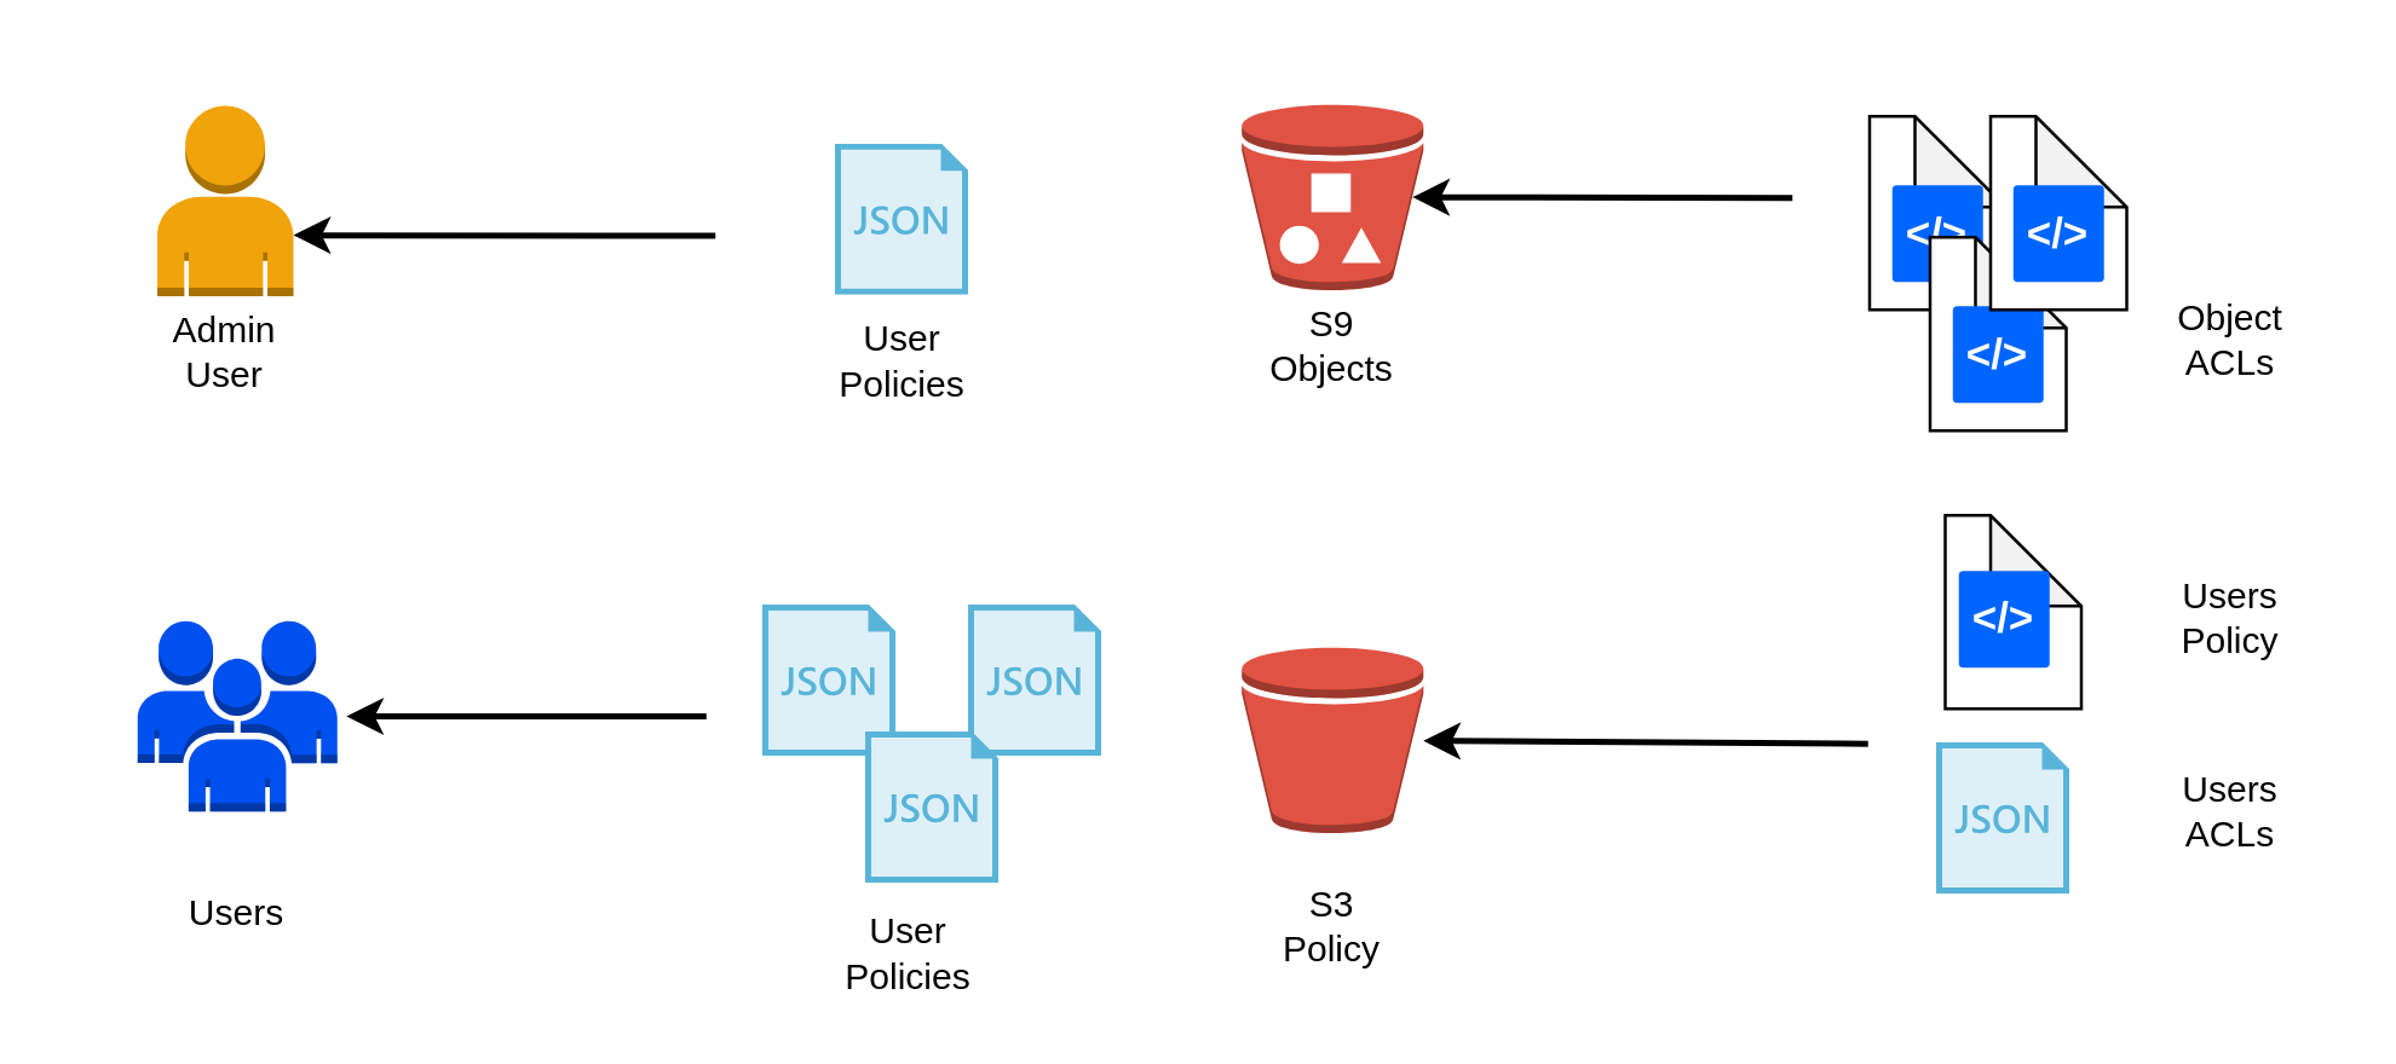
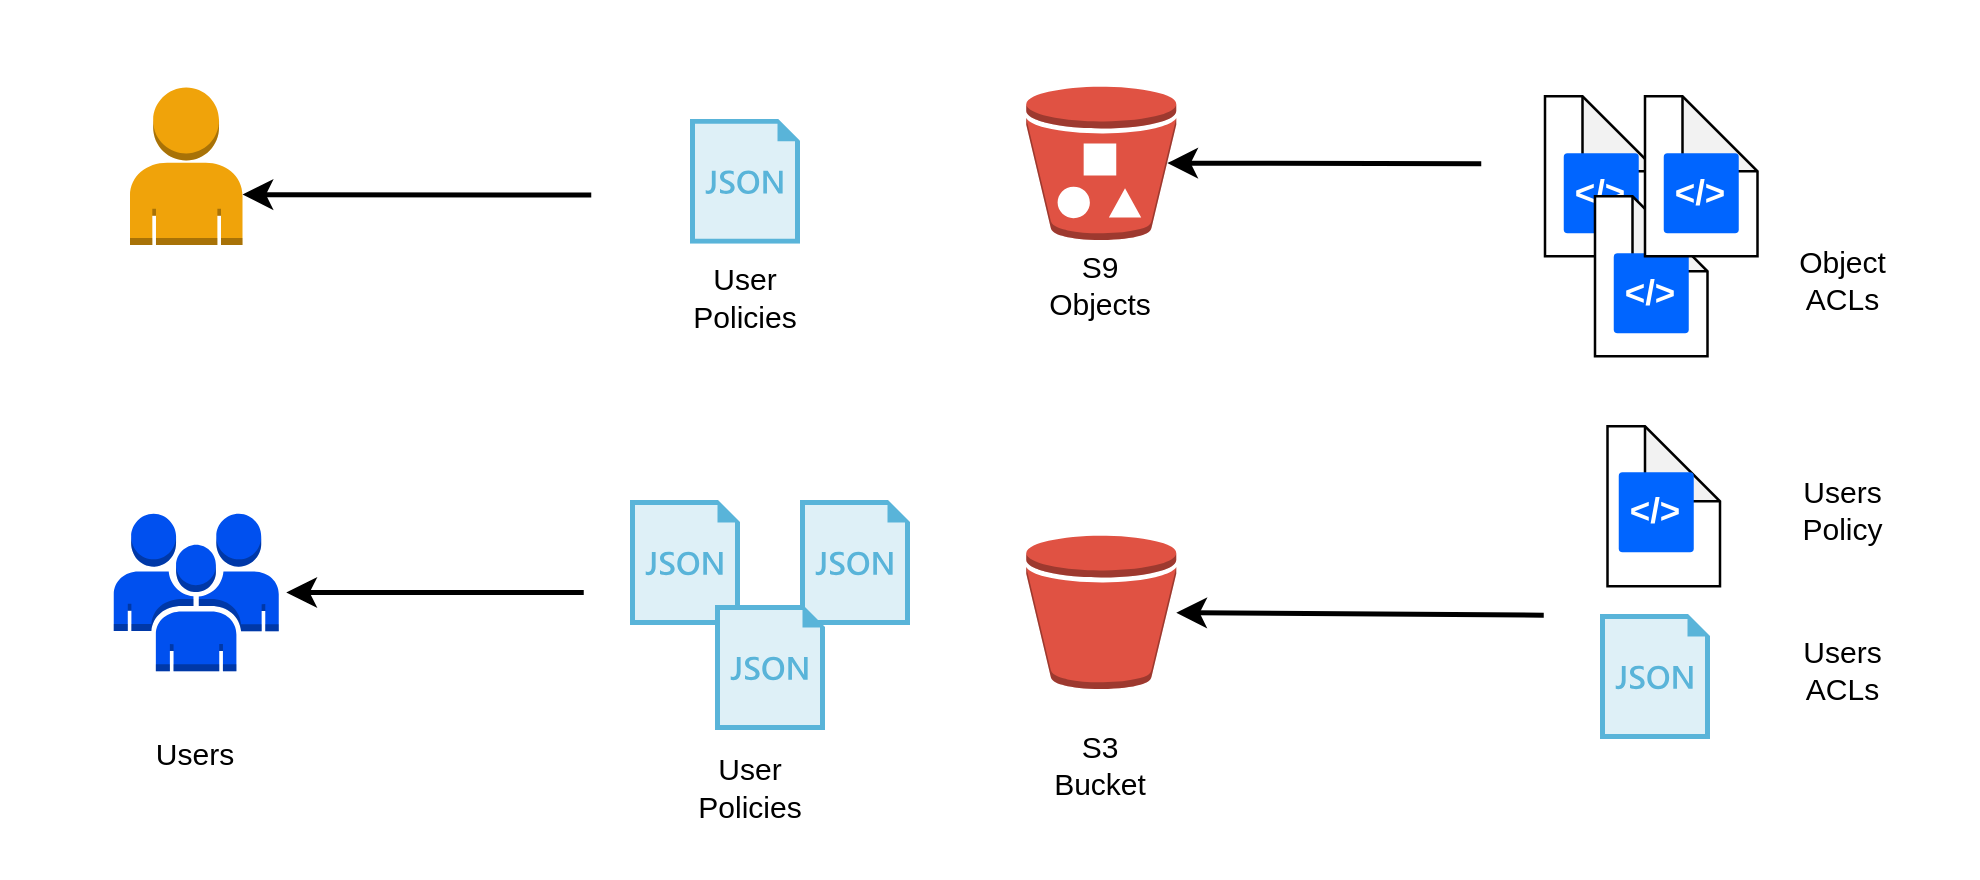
  <mxCell id="0" />
  <mxCell id="1" parent="0" />
  <mxCell id="2" value="" style="rounded=0;whiteSpace=wrap;html=1;strokeColor=#FFFFFF;" parent="1" vertex="1"><mxGeometry x="20" y="20" width="750" height="310" as="geometry" /></mxCell>
  <mxCell id="3" value="" style="outlineConnect=0;dashed=0;verticalLabelPosition=bottom;verticalAlign=top;align=center;html=1;shape=mxgraph.aws3.user;fillColor=#f0a30a;strokeColor=#BD7000;fontColor=#ffffff;" parent="1" vertex="1"><mxGeometry x="51.5" y="34.5" width="45" height="63" as="geometry" /></mxCell>
  <mxCell id="4" value="" style="outlineConnect=0;dashed=0;verticalLabelPosition=bottom;verticalAlign=top;align=center;html=1;shape=mxgraph.aws3.users;fillColor=#0050ef;strokeColor=#001DBC;fontColor=#ffffff;" parent="1" vertex="1"><mxGeometry x="45" y="205" width="66" height="63" as="geometry" /></mxCell>
  <mxCell id="5" value="" style="endArrow=classic;html=1;strokeWidth=2;entryX=1;entryY=0.68;entryDx=0;entryDy=0;entryPerimeter=0;" parent="1" target="3" edge="1"><mxGeometry width="50" height="50" relative="1" as="geometry"><mxPoint x="236" y="77.5" as="sourcePoint" /><mxPoint x="106" y="84.5" as="targetPoint" /></mxGeometry></mxCell>
  <mxCell id="6" value="" style="endArrow=classic;html=1;strokeWidth=2;exitX=0;exitY=0.5;exitDx=0;exitDy=0;exitPerimeter=0;" parent="1" edge="1"><mxGeometry width="50" height="50" relative="1" as="geometry"><mxPoint x="233" y="236.5" as="sourcePoint" /><mxPoint x="114" y="236.5" as="targetPoint" /></mxGeometry></mxCell>
  <mxCell id="7" value="User Policies" style="text;html=1;strokeColor=none;fillColor=none;align=center;verticalAlign=middle;whiteSpace=wrap;rounded=0;" parent="1" vertex="1"><mxGeometry x="278" y="108.5" width="40" height="20" as="geometry" /></mxCell>
  <mxCell id="8" value="User Policies" style="text;html=1;strokeColor=none;fillColor=none;align=center;verticalAlign=middle;whiteSpace=wrap;rounded=0;" parent="1" vertex="1"><mxGeometry x="280" y="305" width="40" height="20" as="geometry" /></mxCell>
- <mxCell id="9" value="Admin User" style="text;html=1;strokeColor=none;fillColor=none;align=center;verticalAlign=middle;whiteSpace=wrap;rounded=0;" parent="1" vertex="1"><mxGeometry x="54" y="106" width="40" height="20" as="geometry" /></mxCell>
  <mxCell id="10" value="Users" style="text;html=1;strokeColor=none;fillColor=none;align=center;verticalAlign=middle;whiteSpace=wrap;rounded=0;" parent="1" vertex="1"><mxGeometry x="58" y="292" width="40" height="20" as="geometry" /></mxCell>
  <mxCell id="11" value="" style="outlineConnect=0;dashed=0;verticalLabelPosition=bottom;verticalAlign=top;align=center;html=1;shape=mxgraph.aws3.bucket_with_objects;fillColor=#E05243;gradientColor=none;" parent="1" vertex="1"><mxGeometry x="410" y="34" width="60" height="61.5" as="geometry" /></mxCell>
  <mxCell id="12" value="" style="group" parent="1" vertex="1" connectable="0"><mxGeometry x="635" y="162" width="60" height="80" as="geometry" /></mxCell>
  <mxCell id="13" value="" style="shape=note;whiteSpace=wrap;html=1;backgroundOutline=1;darkOpacity=0.05;" parent="12" vertex="1"><mxGeometry x="7.5" y="8" width="45" height="64" as="geometry" /></mxCell>
  <mxCell id="14" value="S9 Objects" style="text;html=1;strokeColor=none;fillColor=none;align=center;verticalAlign=middle;whiteSpace=wrap;rounded=0;" parent="1" vertex="1"><mxGeometry x="420" y="104" width="40" height="20" as="geometry" /></mxCell>
  <mxCell id="15" value="" style="endArrow=classic;html=1;strokeWidth=2;entryX=0.94;entryY=0.5;entryDx=0;entryDy=0;entryPerimeter=0;" parent="1" target="11" edge="1"><mxGeometry width="50" height="50" relative="1" as="geometry"><mxPoint x="592" y="64.946" as="sourcePoint" /><mxPoint x="440" y="-10" as="targetPoint" /></mxGeometry></mxCell>
  <mxCell id="16" value="" style="aspect=fixed;html=1;points=[];align=center;image;fontSize=12;image=img/lib/mscae/Templates.svg;" parent="1" vertex="1"><mxGeometry x="276" y="47.5" width="44" height="50" as="geometry" /></mxCell>
  <mxCell id="17" value="" style="aspect=fixed;html=1;points=[];align=center;image;fontSize=12;image=img/lib/mscae/Templates.svg;" parent="1" vertex="1"><mxGeometry x="252" y="200" width="44" height="50" as="geometry" /></mxCell>
  <mxCell id="18" value="" style="aspect=fixed;html=1;points=[];align=center;image;fontSize=12;image=img/lib/mscae/Templates.svg;" parent="1" vertex="1"><mxGeometry x="320" y="200" width="44" height="50" as="geometry" /></mxCell>
  <mxCell id="19" value="" style="aspect=fixed;html=1;points=[];align=center;image;fontSize=12;image=img/lib/mscae/Templates.svg;" parent="1" vertex="1"><mxGeometry x="286" y="242" width="44" height="50" as="geometry" /></mxCell>
  <mxCell id="20" value="Object ACLs" style="text;html=1;strokeColor=none;fillColor=none;align=center;verticalAlign=middle;whiteSpace=wrap;rounded=0;" parent="1" vertex="1"><mxGeometry x="717" y="101.5" width="40" height="20" as="geometry" /></mxCell>
  <mxCell id="21" value="" style="group" vertex="1" connectable="0" parent="1"><mxGeometry x="610" y="30" width="80" height="120" as="geometry" /></mxCell>
  <mxCell id="22" value="" style="shape=note;whiteSpace=wrap;html=1;backgroundOutline=1;darkOpacity=0.05;" vertex="1" parent="21"><mxGeometry x="7.5" y="8" width="45" height="64" as="geometry" /></mxCell>
  <mxCell id="23" value="&amp;lt;/&amp;gt;" style="rounded=1;arcSize=5;fillColor=#0065FF;strokeColor=none;fontColor=#ffffff;align=center;verticalAlign=middle;whiteSpace=wrap;fontSize=14;fontStyle=1;html=1" vertex="1" parent="21"><mxGeometry x="15" y="30.8" width="30" height="32" as="geometry" /></mxCell>
  <mxCell id="24" value="" style="group" vertex="1" connectable="0" parent="21"><mxGeometry x="20" y="40" width="60" height="80" as="geometry" /></mxCell>
  <mxCell id="25" value="" style="shape=note;whiteSpace=wrap;html=1;backgroundOutline=1;darkOpacity=0.05;" vertex="1" parent="24"><mxGeometry x="7.5" y="8" width="45" height="64" as="geometry" /></mxCell>
  <mxCell id="26" value="&amp;lt;/&amp;gt;" style="rounded=1;arcSize=5;fillColor=#0065FF;strokeColor=none;fontColor=#ffffff;align=center;verticalAlign=middle;whiteSpace=wrap;fontSize=14;fontStyle=1;html=1" vertex="1" parent="24"><mxGeometry x="15" y="30.8" width="30" height="32" as="geometry" /></mxCell>
  <mxCell id="27" value="" style="group" vertex="1" connectable="0" parent="1"><mxGeometry x="650" y="30" width="60" height="80" as="geometry" /></mxCell>
  <mxCell id="28" value="" style="shape=note;whiteSpace=wrap;html=1;backgroundOutline=1;darkOpacity=0.05;" vertex="1" parent="27"><mxGeometry x="7.5" y="8" width="45" height="64" as="geometry" /></mxCell>
  <mxCell id="29" value="&amp;lt;/&amp;gt;" style="rounded=1;arcSize=5;fillColor=#0065FF;strokeColor=none;fontColor=#ffffff;align=center;verticalAlign=middle;whiteSpace=wrap;fontSize=14;fontStyle=1;html=1" vertex="1" parent="27"><mxGeometry x="15" y="30.8" width="30" height="32" as="geometry" /></mxCell>
  <mxCell id="30" value="" style="outlineConnect=0;dashed=0;verticalLabelPosition=bottom;verticalAlign=top;align=center;html=1;shape=mxgraph.aws3.bucket;fillColor=#E05243;gradientColor=none;" parent="1" vertex="1"><mxGeometry x="410" y="213.6" width="60" height="61.5" as="geometry" /></mxCell>
  <mxCell id="31" value="&amp;lt;/&amp;gt;" style="rounded=1;arcSize=5;fillColor=#0065FF;strokeColor=none;fontColor=#ffffff;align=center;verticalAlign=middle;whiteSpace=wrap;fontSize=14;fontStyle=1;html=1" parent="1" vertex="1"><mxGeometry x="647" y="188.4" width="30" height="32" as="geometry" /></mxCell>
- <mxCell id="32" value="S3 Policy" style="text;html=1;strokeColor=none;fillColor=none;align=center;verticalAlign=middle;whiteSpace=wrap;rounded=0;" parent="1" vertex="1"><mxGeometry x="420" y="295.6" width="40" height="20" as="geometry" /></mxCell>
+ <mxCell id="32" value="S3 Bucket" style="text;html=1;strokeColor=none;fillColor=none;align=center;verticalAlign=middle;whiteSpace=wrap;rounded=0;" parent="1" vertex="1"><mxGeometry x="420" y="295.6" width="40" height="20" as="geometry" /></mxCell>
  <mxCell id="33" value="" style="endArrow=classic;html=1;strokeWidth=2;" parent="1" target="30" edge="1"><mxGeometry width="50" height="50" relative="1" as="geometry"><mxPoint x="617" y="245.6" as="sourcePoint" /><mxPoint x="440" y="-64.4" as="targetPoint" /></mxGeometry></mxCell>
  <mxCell id="34" value="" style="aspect=fixed;html=1;points=[];align=center;image;fontSize=12;image=img/lib/mscae/Templates.svg;" parent="1" vertex="1"><mxGeometry x="640" y="245.6" width="44" height="50" as="geometry" /></mxCell>
  <mxCell id="35" value="Users Policy" style="text;html=1;strokeColor=none;fillColor=none;align=center;verticalAlign=middle;whiteSpace=wrap;rounded=0;" parent="1" vertex="1"><mxGeometry x="717" y="193.6" width="40" height="20" as="geometry" /></mxCell>
  <mxCell id="36" value="Users ACLs" style="text;html=1;strokeColor=none;fillColor=none;align=center;verticalAlign=middle;whiteSpace=wrap;rounded=0;" parent="1" vertex="1"><mxGeometry x="717" y="257.6" width="40" height="20" as="geometry" /></mxCell>
